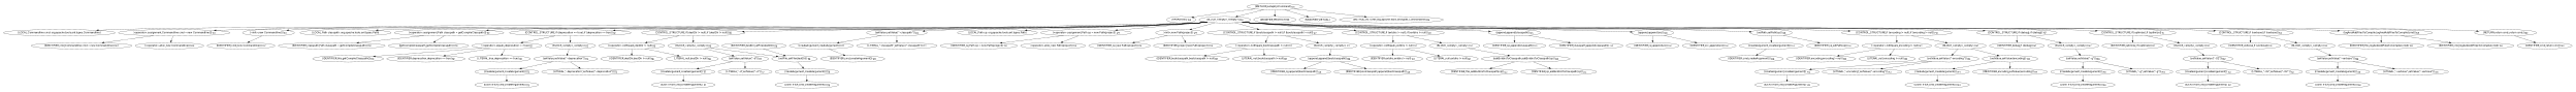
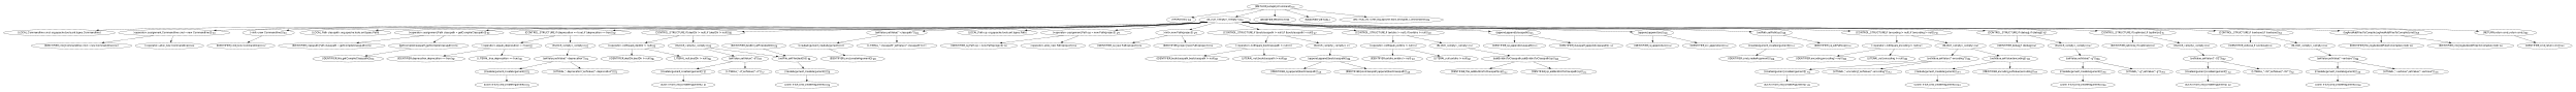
  digraph {
    fontname=Inter
    node [fontname=Inter]
    edge [fontname=Inter]
    n1 [label=<(METHOD,setupKjcCommand)<SUB>106</SUB>>]
    n2 [label=<(PARAM,this)<SUB>106</SUB>>]
    n3 [label=<(BLOCK,&lt;empty&gt;,&lt;empty&gt;)<SUB>106</SUB>>]
    n4 [label=<(MODIFIER,PROTECTED)>]
    n5 [label=<(MODIFIER,VIRTUAL)>]
    n6 [label=<(METHOD_RETURN,org.apache.tools.ant.types.Commandline)<SUB>106</SUB>>]
    n7 [label=<(LOCAL,Commandline cmd: org.apache.tools.ant.types.Commandline)>]
    n8 [label=<(&lt;operator&gt;.assignment,Commandline cmd = new Commandline())<SUB>107</SUB>>]
    n9 [label=<(&lt;init&gt;,new Commandline())<SUB>107</SUB>>]
    n10 [label=<(LOCAL,Path classpath: org.apache.tools.ant.types.Path)>]
    n11 [label=<(&lt;operator&gt;.assignment,Path classpath = getCompileClasspath())<SUB>110</SUB>>]
    n12 [label=<(CONTROL_STRUCTURE,if (deprecation == true),if (deprecation == true))<SUB>112</SUB>>]
    n13 [label=<(CONTROL_STRUCTURE,if (destDir != null),if (destDir != null))<SUB>116</SUB>>]
    n14 [label=<(setValue,setValue(&quot;-classpath&quot;))<SUB>122</SUB>>]
    n15 [label=<(LOCAL,Path cp: org.apache.tools.ant.types.Path)>]
    n16 [label=<(&lt;operator&gt;.assignment,Path cp = new Path(project))<SUB>124</SUB>>]
    n17 [label=<(&lt;init&gt;,new Path(project))<SUB>124</SUB>>]
    n18 [label=<(CONTROL_STRUCTURE,if (bootclasspath != null),if (bootclasspath != null))<SUB>127</SUB>>]
    n19 [label=<(CONTROL_STRUCTURE,if (extdirs != null),if (extdirs != null))<SUB>131</SUB>>]
    n20 [label=<(append,append(classpath))<SUB>135</SUB>>]
    n21 [label=<(append,append(src))<SUB>136</SUB>>]
    n22 [label=<(setPath,setPath(cp))<SUB>138</SUB>>]
    n23 [label=<(CONTROL_STRUCTURE,if (encoding != null),if (encoding != null))<SUB>142</SUB>>]
    n24 [label=<(CONTROL_STRUCTURE,if (debug),if (debug))<SUB>147</SUB>>]
    n25 [label=<(CONTROL_STRUCTURE,if (optimize),if (optimize))<SUB>151</SUB>>]
    n26 [label=<(CONTROL_STRUCTURE,if (verbose),if (verbose))<SUB>155</SUB>>]
    n27 [label=<(logAndAddFilesToCompile,logAndAddFilesToCompile(cmd))<SUB>159</SUB>>]
    n28 [label=<(RETURN,return cmd;,return cmd;)<SUB>160</SUB>>]
    n29 [label=<(IDENTIFIER,cmd,Commandline cmd = new Commandline())<SUB>107</SUB>>]
    n30 [label=<(&lt;operator&gt;.alloc,new Commandline())<SUB>106</SUB>>]
    n31 [label=<(IDENTIFIER,cmd,new Commandline())<SUB>107</SUB>>]
    n32 [label=<(IDENTIFIER,classpath,Path classpath = getCompileClasspath())<SUB>110</SUB>>]
    n33 [label=<(getCompileClasspath,getCompileClasspath())<SUB>110</SUB>>]
    n34 [label=<(&lt;operator&gt;.equals,deprecation == true)<SUB>112</SUB>>]
    n35 [label=<(BLOCK,&lt;empty&gt;,&lt;empty&gt;)<SUB>112</SUB>>]
    n36 [label=<(&lt;operator&gt;.notEquals,destDir != null)<SUB>116</SUB>>]
    n37 [label=<(BLOCK,&lt;empty&gt;,&lt;empty&gt;)<SUB>116</SUB>>]
    n38 [label=<(createArgument,createArgument())<SUB>122</SUB>>]
    n39 [label=<(LITERAL,&quot;-classpath&quot;,setValue(&quot;-classpath&quot;))<SUB>122</SUB>>]
    n40 [label=<(IDENTIFIER,cp,Path cp = new Path(project))<SUB>124</SUB>>]
    n41 [label=<(&lt;operator&gt;.alloc,new Path(project))<SUB>124</SUB>>]
    n42 [label=<(IDENTIFIER,cp,new Path(project))<SUB>124</SUB>>]
    n43 [label=<(IDENTIFIER,project,new Path(project))<SUB>124</SUB>>]
    n44 [label=<(&lt;operator&gt;.notEquals,bootclasspath != null)<SUB>127</SUB>>]
    n45 [label=<(BLOCK,&lt;empty&gt;,&lt;empty&gt;)<SUB>127</SUB>>]
    n46 [label=<(&lt;operator&gt;.notEquals,extdirs != null)<SUB>131</SUB>>]
    n47 [label=<(BLOCK,&lt;empty&gt;,&lt;empty&gt;)<SUB>131</SUB>>]
    n48 [label=<(IDENTIFIER,cp,append(classpath))<SUB>135</SUB>>]
    n49 [label=<(IDENTIFIER,classpath,append(classpath))<SUB>135</SUB>>]
    n50 [label=<(IDENTIFIER,cp,append(src))<SUB>136</SUB>>]
    n51 [label=<(IDENTIFIER,src,append(src))<SUB>136</SUB>>]
    n52 [label=<(createArgument,createArgument())<SUB>138</SUB>>]
    n53 [label=<(IDENTIFIER,cp,setPath(cp))<SUB>138</SUB>>]
    n54 [label=<(&lt;operator&gt;.notEquals,encoding != null)<SUB>142</SUB>>]
    n55 [label=<(BLOCK,&lt;empty&gt;,&lt;empty&gt;)<SUB>142</SUB>>]
    n56 [label=<(IDENTIFIER,debug,if (debug))<SUB>147</SUB>>]
    n57 [label=<(BLOCK,&lt;empty&gt;,&lt;empty&gt;)<SUB>147</SUB>>]
    n58 [label=<(IDENTIFIER,optimize,if (optimize))<SUB>151</SUB>>]
    n59 [label=<(BLOCK,&lt;empty&gt;,&lt;empty&gt;)<SUB>151</SUB>>]
    n60 [label=<(IDENTIFIER,verbose,if (verbose))<SUB>155</SUB>>]
    n61 [label=<(BLOCK,&lt;empty&gt;,&lt;empty&gt;)<SUB>155</SUB>>]
    n62 [label=<(IDENTIFIER,this,logAndAddFilesToCompile(cmd))<SUB>159</SUB>>]
    n63 [label=<(IDENTIFIER,cmd,logAndAddFilesToCompile(cmd))<SUB>158</SUB>>]
    n64 [label=<(IDENTIFIER,cmd,return cmd;)<SUB>160</SUB>>]
    n65 [label=<(IDENTIFIER,this,getCompileClasspath())<SUB>110</SUB>>]
    n66 [label=<(IDENTIFIER,deprecation,deprecation == true)<SUB>112</SUB>>]
    n67 [label=<(LITERAL,true,deprecation == true)<SUB>112</SUB>>]
    n68 [label=<(setValue,setValue(&quot;-deprecation&quot;))<SUB>113</SUB>>]
    n69 [label=<(createArgument,createArgument())<SUB>113</SUB>>]
    n70 [label=<(LITERAL,&quot;-deprecation&quot;,setValue(&quot;-deprecation&quot;))<SUB>113</SUB>>]
    n71 [label=<(IDENTIFIER,cmd,createArgument())<SUB>113</SUB>>]
    n72 [label=<(IDENTIFIER,destDir,destDir != null)<SUB>116</SUB>>]
    n73 [label=<(LITERAL,null,destDir != null)<SUB>116</SUB>>]
    n74 [label=<(setValue,setValue(&quot;-d&quot;))<SUB>117</SUB>>]
    n75 [label=<(setFile,setFile(destDir))<SUB>118</SUB>>]
    n76 [label=<(createArgument,createArgument())<SUB>117</SUB>>]
    n77 [label=<(LITERAL,&quot;-d&quot;,setValue(&quot;-d&quot;))<SUB>117</SUB>>]
    n78 [label=<(createArgument,createArgument())<SUB>118</SUB>>]
    n79 [label=<(IDENTIFIER,cmd,createArgument())<SUB>117</SUB>>]
    n80 [label=<(IDENTIFIER,cmd,createArgument())<SUB>118</SUB>>]
    n81 [label=<(IDENTIFIER,destDir,setFile(destDir))<SUB>118</SUB>>]
    n82 [label=<(IDENTIFIER,cmd,createArgument())<SUB>122</SUB>>]
    n83 [label=<(IDENTIFIER,bootclasspath,bootclasspath != null)<SUB>127</SUB>>]
    n84 [label=<(LITERAL,null,bootclasspath != null)<SUB>127</SUB>>]
    n85 [label=<(append,append(bootclasspath))<SUB>128</SUB>>]
    n86 [label=<(IDENTIFIER,cp,append(bootclasspath))<SUB>128</SUB>>]
    n87 [label=<(IDENTIFIER,bootclasspath,append(bootclasspath))<SUB>128</SUB>>]
    n88 [label=<(IDENTIFIER,extdirs,extdirs != null)<SUB>131</SUB>>]
    n89 [label=<(LITERAL,null,extdirs != null)<SUB>131</SUB>>]
    n90 [label=<(addExtdirsToClasspath,addExtdirsToClasspath(cp))<SUB>132</SUB>>]
    n91 [label=<(IDENTIFIER,this,addExtdirsToClasspath(cp))<SUB>132</SUB>>]
    n92 [label=<(IDENTIFIER,cp,addExtdirsToClasspath(cp))<SUB>132</SUB>>]
    n93 [label=<(IDENTIFIER,cmd,createArgument())<SUB>138</SUB>>]
    n94 [label=<(IDENTIFIER,encoding,encoding != null)<SUB>142</SUB>>]
    n95 [label=<(LITERAL,null,encoding != null)<SUB>142</SUB>>]
    n96 [label=<(setValue,setValue(&quot;-encoding&quot;))<SUB>143</SUB>>]
    n97 [label=<(setValue,setValue(encoding))<SUB>144</SUB>>]
    n98 [label=<(createArgument,createArgument())<SUB>143</SUB>>]
    n99 [label=<(LITERAL,&quot;-encoding&quot;,setValue(&quot;-encoding&quot;))<SUB>143</SUB>>]
    n100 [label=<(createArgument,createArgument())<SUB>144</SUB>>]
    n101 [label=<(IDENTIFIER,encoding,setValue(encoding))<SUB>144</SUB>>]
    n102 [label=<(IDENTIFIER,cmd,createArgument())<SUB>143</SUB>>]
    n103 [label=<(IDENTIFIER,cmd,createArgument())<SUB>144</SUB>>]
    n104 [label=<(setValue,setValue(&quot;-g&quot;))<SUB>148</SUB>>]
    n105 [label=<(createArgument,createArgument())<SUB>148</SUB>>]
    n106 [label=<(LITERAL,&quot;-g&quot;,setValue(&quot;-g&quot;))<SUB>148</SUB>>]
    n107 [label=<(IDENTIFIER,cmd,createArgument())<SUB>148</SUB>>]
    n108 [label=<(setValue,setValue(&quot;-O2&quot;))<SUB>152</SUB>>]
    n109 [label=<(createArgument,createArgument())<SUB>152</SUB>>]
    n110 [label=<(LITERAL,&quot;-O2&quot;,setValue(&quot;-O2&quot;))<SUB>152</SUB>>]
    n111 [label=<(IDENTIFIER,cmd,createArgument())<SUB>152</SUB>>]
    n112 [label=<(setValue,setValue(&quot;-verbose&quot;))<SUB>156</SUB>>]
    n113 [label=<(createArgument,createArgument())<SUB>156</SUB>>]
    n114 [label=<(LITERAL,&quot;-verbose&quot;,setValue(&quot;-verbose&quot;))<SUB>156</SUB>>]
    n115 [label=<(IDENTIFIER,cmd,createArgument())<SUB>156</SUB>>]
    n1 -> n2
    n1 -> n3
    n1 -> n4
    n1 -> n5
    n1 -> n6
    n3 -> n7
    n3 -> n8
    n3 -> n9
    n3 -> n10
    n3 -> n11
    n3 -> n12
    n3 -> n13
    n3 -> n14
    n3 -> n15
    n3 -> n16
    n3 -> n17
    n3 -> n18
    n3 -> n19
    n3 -> n20
    n3 -> n21
    n3 -> n22
    n3 -> n23
    n3 -> n24
    n3 -> n25
    n3 -> n26
    n3 -> n27
    n3 -> n28
    n8 -> n29
    n8 -> n30
    n9 -> n31
    n11 -> n32
    n11 -> n33
    n12 -> n34
    n12 -> n35
    n13 -> n36
    n13 -> n37
    n14 -> n38
    n14 -> n39
    n16 -> n40
    n16 -> n41
    n17 -> n42
    n17 -> n43
    n18 -> n44
    n18 -> n45
    n19 -> n46
    n19 -> n47
    n20 -> n48
    n20 -> n49
    n21 -> n50
    n21 -> n51
    n22 -> n52
    n22 -> n53
    n23 -> n54
    n23 -> n55
    n24 -> n56
    n24 -> n57
    n25 -> n58
    n25 -> n59
    n26 -> n60
    n26 -> n61
    n27 -> n62
    n27 -> n63
    n28 -> n64
-   n34 -> n65
+   n33 -> n65
    n34 -> n66
    n34 -> n67
    n35 -> n68
    n36 -> n72
    n36 -> n73
    n37 -> n74
    n37 -> n75
    n38 -> n82
    n44 -> n83
    n44 -> n84
    n45 -> n85
    n46 -> n88
    n46 -> n89
    n47 -> n90
    n52 -> n93
    n54 -> n94
    n54 -> n95
    n55 -> n96
    n55 -> n97
    n57 -> n104
    n59 -> n108
    n61 -> n112
    n68 -> n69
    n68 -> n70
    n69 -> n71
    n74 -> n76
    n74 -> n77
    n75 -> n78
    n76 -> n79
    n78 -> n80
    n81 -> n75
    n85 -> n86
    n85 -> n87
    n90 -> n91
    n90 -> n92
    n96 -> n98
    n96 -> n99
    n97 -> n100
    n97 -> n101
    n98 -> n102
    n100 -> n103
    n104 -> n105
    n104 -> n106
    n105 -> n107
    n108 -> n109
    n108 -> n110
    n109 -> n111
    n112 -> n113
    n112 -> n114
    n113 -> n115
  }
